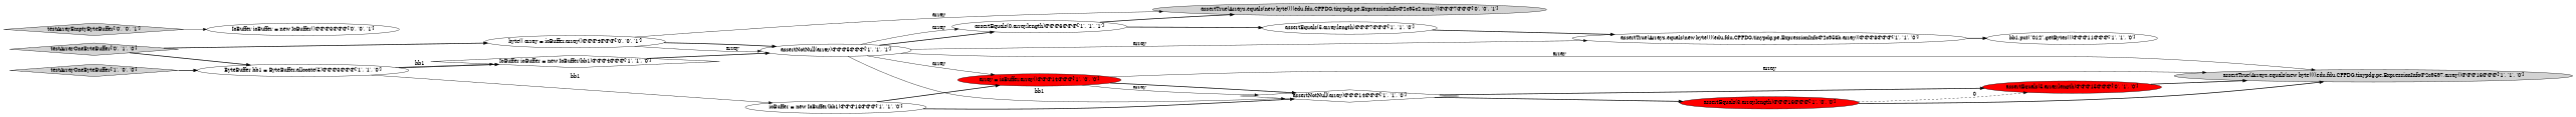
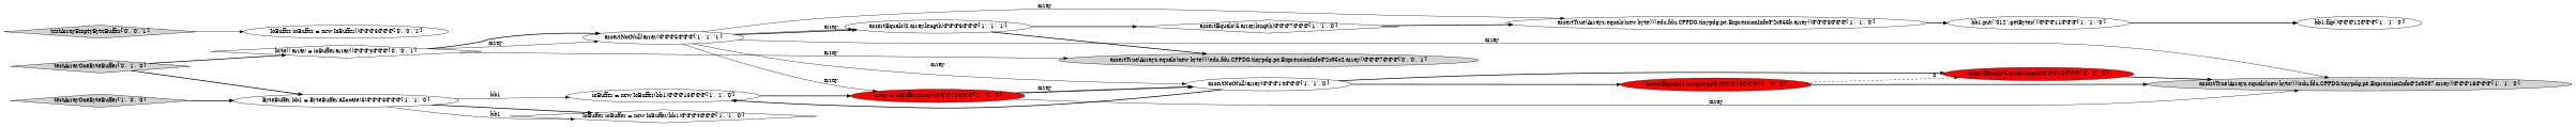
  digraph {
    rankdir=LR
    node [fillcolor=white shape=ellipse style=filled]
    edge [style=bold]
    n1 [fillcolor=lightgray label="testArrayOneByteBuffer['0', '1', '0']" shape=diamond]
    n2 [label="ByteBuffer bb1 = ByteBuffer.allocate(5)@@@3@@@['1', '1', '0']"]
-   n3 [label="byte(( array = ioBuffer.array()@@@4@@@['0', '0', '1']"]
+   n3 [label="byte(( array = ioBuffer.array()@@@4@@@['0', '0', '1']" shape=diamond]
    n4 [label="ioBuffer = new IoBuffer(bb1)@@@13@@@['1', '1', '0']"]
    n5 [label="IoBuffer ioBuffer = new IoBuffer(bb1)@@@4@@@['1', '1', '0']" shape=diamond]
    n6 [fillcolor=lightgray label="assertTrue(Arrays.equals(new byte((((edu.fdu.CPPDG.tinypdg.pe.ExpressionInfo@2c9597,array))@@@16@@@['1', '1', '0']"]
-   n7 [label="assertNotNull(array)@@@14@@@['1', '1', '0']" shape=diamond]
+   n7 [label="assertNotNull(array)@@@14@@@['1', '1', '0']"]
    n8 [fillcolor=red label="array = ioBuffer.array()@@@14@@@['1', '0', '0']"]
    n9 [label="assertNotNull(array)@@@5@@@['1', '1', '1']"]
    n10 [label="assertEquals(0,array.length)@@@6@@@['1', '1', '1']"]
    n11 [fillcolor=lightgray label="assertTrue(Arrays.equals(new byte((((edu.fdu.CPPDG.tinypdg.pe.ExpressionInfo@2c95c2,array))@@@7@@@['0', '0', '1']"]
-   n12 [label="assertEquals(5,array.length)@@@7@@@['1', '1', '0']"]
+   n12 [label="assertEquals(5,array.length)@@@7@@@['1', '1', '0']" shape=diamond]
    n13 [label="assertTrue(Arrays.equals(new byte((((edu.fdu.CPPDG.tinypdg.pe.ExpressionInfo@2c956b,array))@@@8@@@['1', '1', '0']"]
    n14 [fillcolor=red label="assertEquals(5,array.length)@@@15@@@['0', '1', '0']"]
    n15 [fillcolor=red label="assertEquals(3,array.length)@@@16@@@['1', '0', '0']"]
    n16 [label="bb1.put(\"012\".getBytes())@@@11@@@['1', '1', '0']"]
    n17 [fillcolor=lightgray label="testArrayOneByteBuffer['1', '0', '0']" shape=diamond]
    n18 [fillcolor=lightgray label="testArrayEmptyByteBuffer['0', '0', '1']" shape=diamond]
    n19 [label="IoBuffer ioBuffer = new IoBuffer()@@@3@@@['0', '0', '1']"]
+   n20 [label="bb1.flip()@@@12@@@['1', '1', '0']"]
    n1 -> n2
    n1 -> n3
    n2 -> n4 [label=bb1 style=solid]
    n2 -> n5 [label=bb1 style=solid]
    n2 -> n5
    n3 -> n9
    n3 -> n9 [label=array style=solid]
    n3 -> n11 [label=array style=solid]
-   n4 -> n7
+   n7 -> n4
    n4 -> n8
-   n5 -> n9
    n7 -> n14
    n7 -> n15
    n8 -> n6 [label=array style=solid]
    n8 -> n7 [label=array style=solid]
    n8 -> n7
    n9 -> n6 [label=array style=solid]
-   n9 -> n7 [label=bb1 style=solid]
+   n9 -> n7 [label=array style=solid]
    n9 -> n8 [label=array style=solid]
    n9 -> n10 [label=array style=solid]
    n9 -> n10
    n9 -> n13 [label=array style=solid]
    n10 -> n11
    n10 -> n12
    n12 -> n13
    n13 -> n16
    n14 -> n6
    n15 -> n6
    n15 -> n14 [label=0 style=dashed]
+   n16 -> n20
    n17 -> n2
    n18 -> n19 [style=solid]
  }
